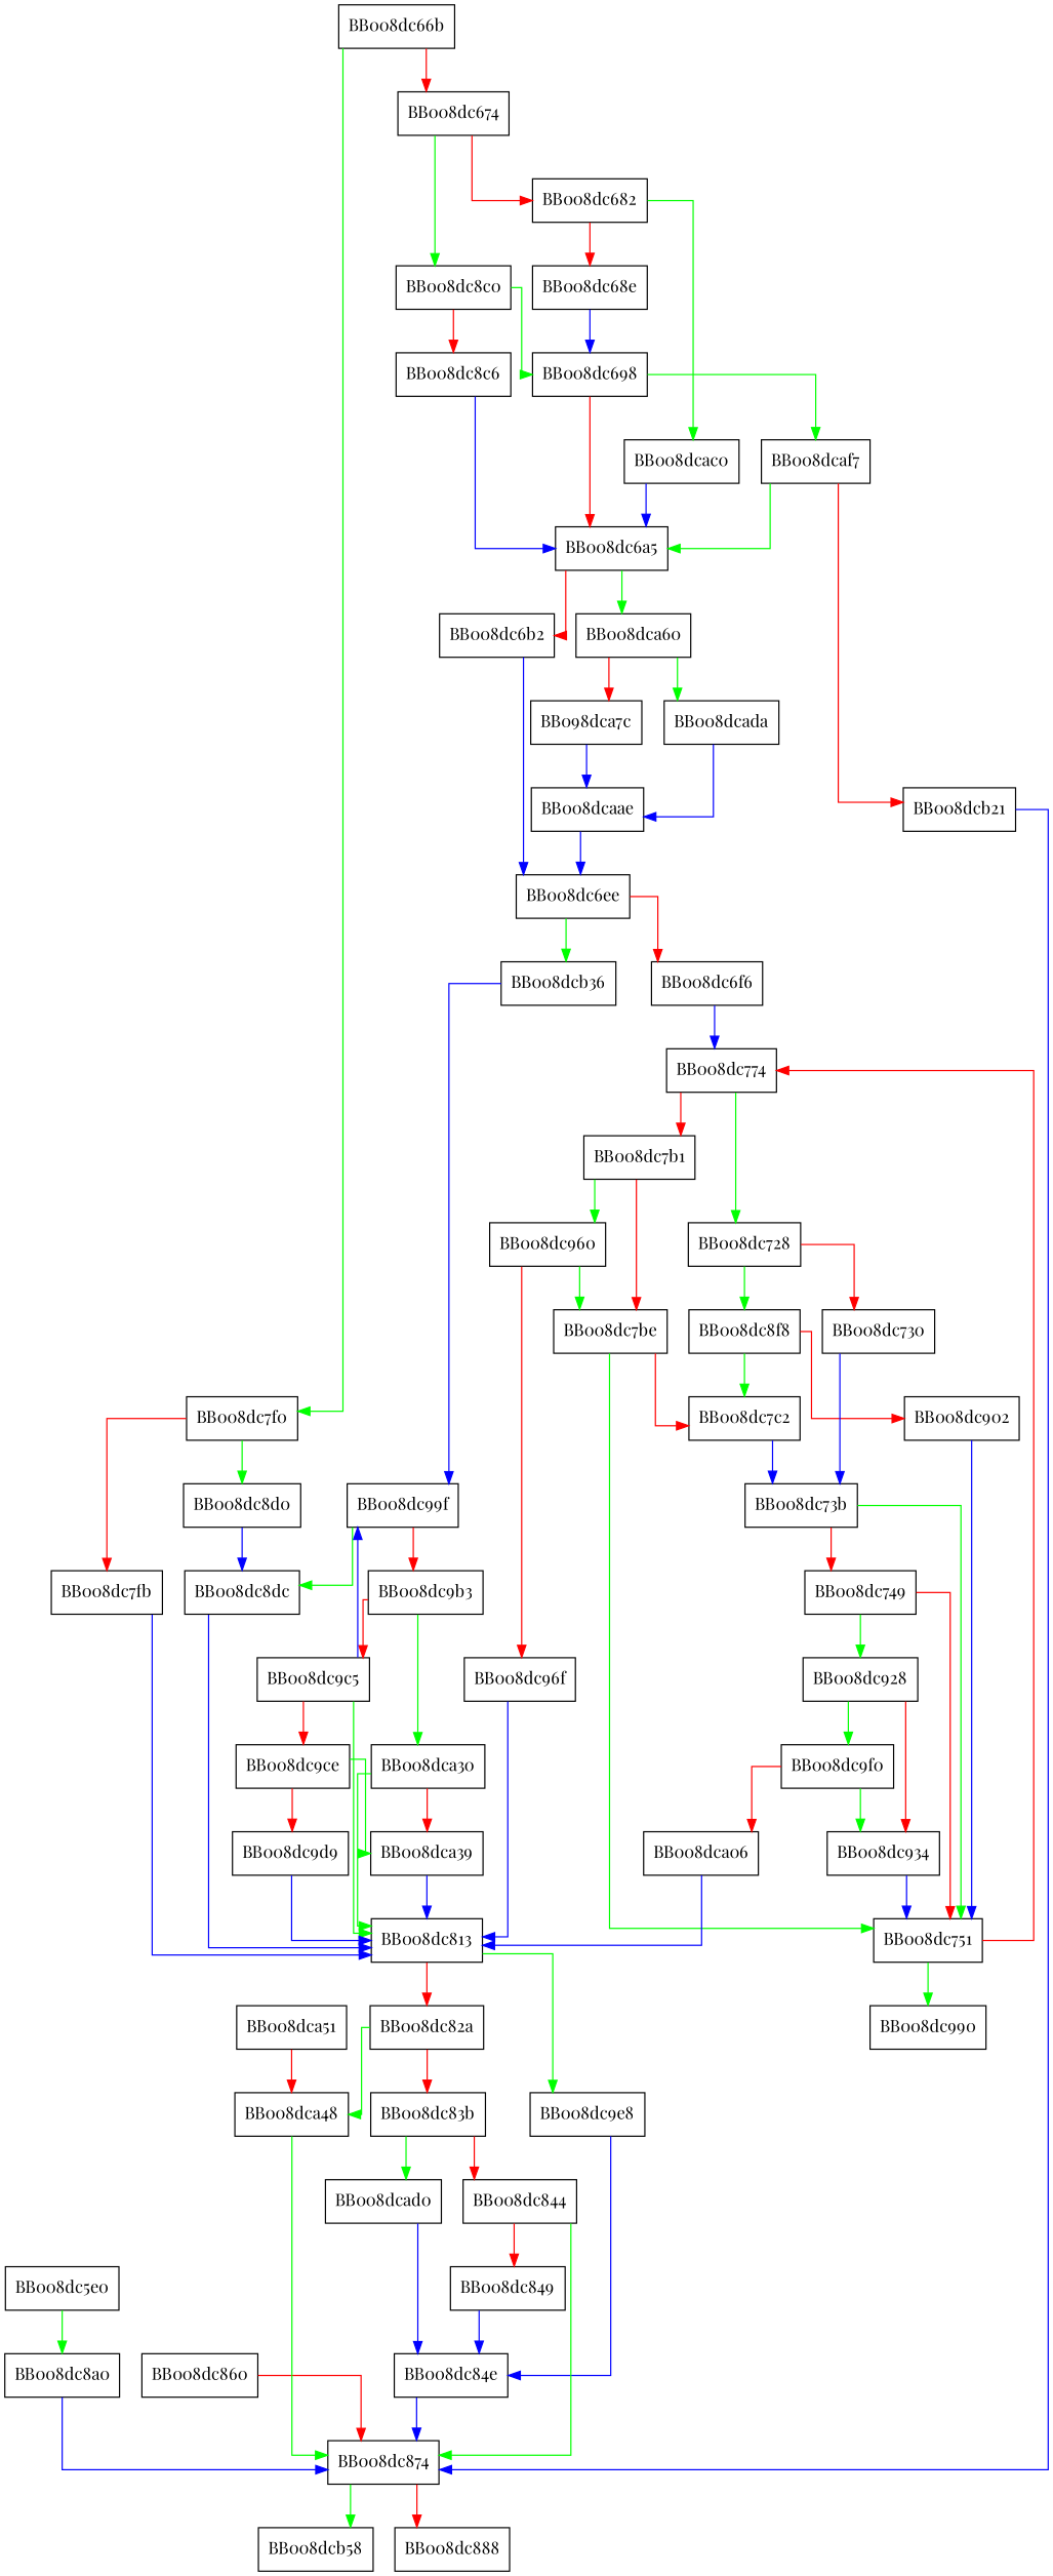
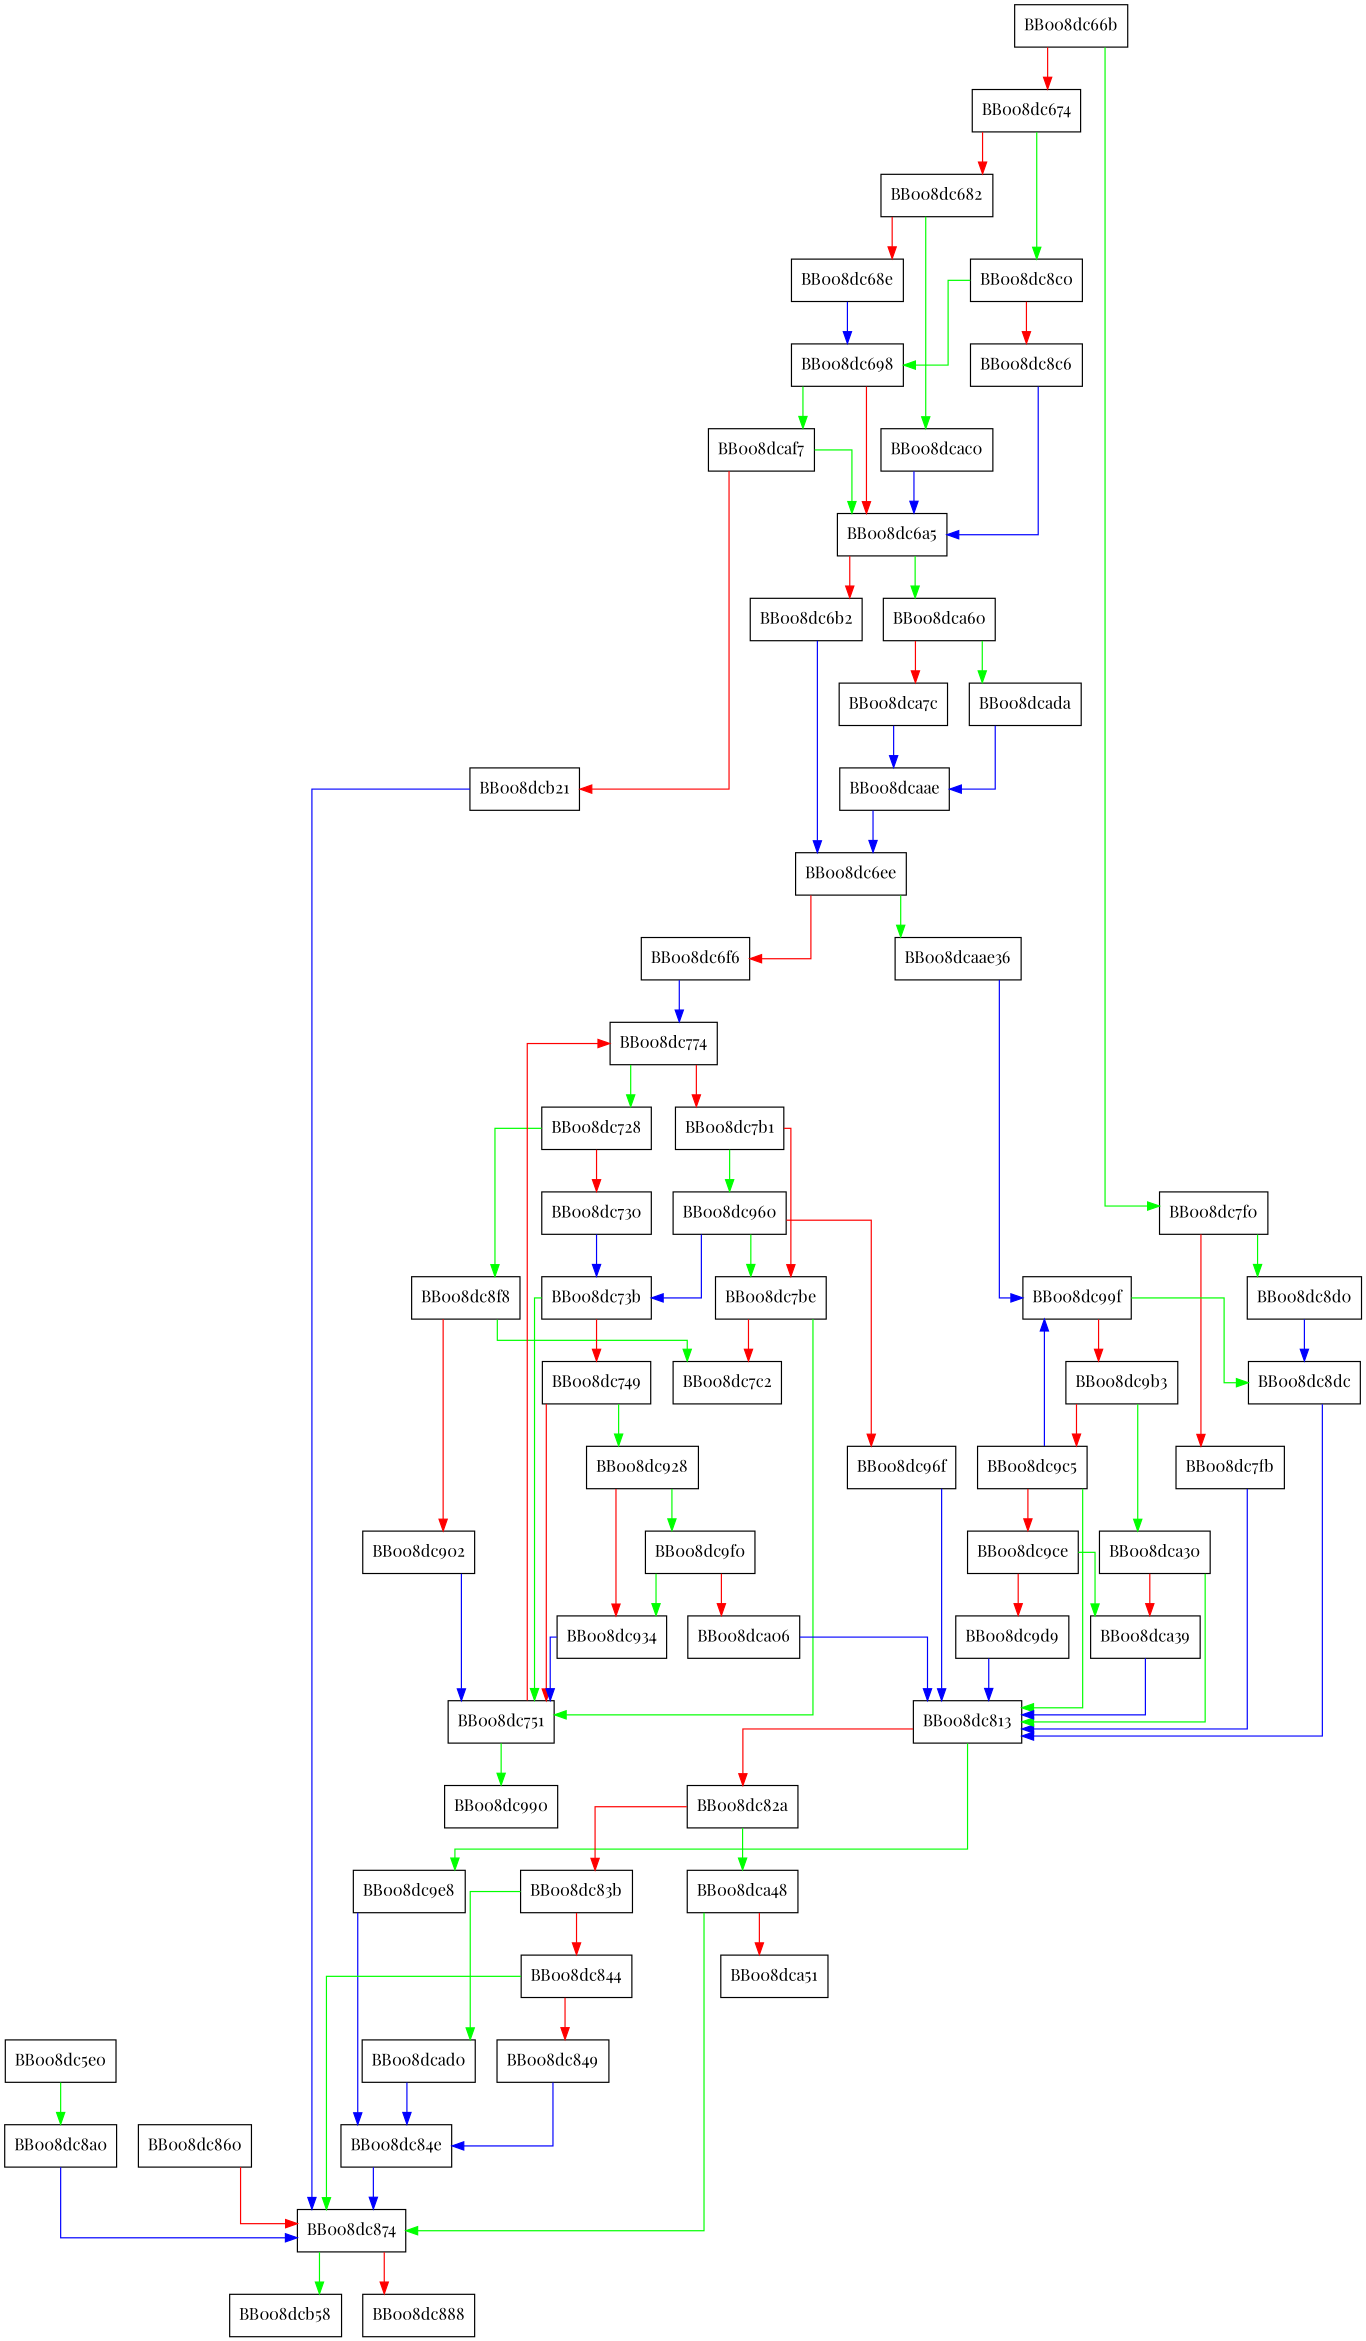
  digraph {
    fontname="Playfair Display"
    splines=ortho
    node [fontname="Playfair Display" shape=box]
    edge [color=green fontname="Playfair Display"]
    BB008dc5e0
    BB008dc8a0
    BB008dc874
    BB008dcb58
    BB008dc888
    BB008dc860
    BB008dc66b
    BB008dc7f0
    BB008dc674
    BB008dc8d0
    BB008dc7fb
    BB008dc8c0
    BB008dc682
    BB008dc8dc
    BB008dc813
    BB008dc698
    BB008dc8c6
    BB008dcac0
    BB008dc68e
    BB008dc6a5
    BB008dcaf7
    BB008dca60
    BB008dc6b2
    BB008dcb21
    BB008dcada
-   BB008dca7c [label=BB098dca7c]
+   BB008dca7c
    BB008dc6ee
    BB008dcaae
-   BB008dcb36
+   BB008dcb36 [label=BB008dcaae36]
    BB008dc6f6
    BB008dc99f
    BB008dc774
    BB008dc9b3
    BB008dc728
    BB008dc7b1
    BB008dc8f8
    BB008dc730
    BB008dc960
    BB008dc7be
    BB008dc7c2
    BB008dc902
    BB008dc73b
    BB008dc751
    BB008dc749
    BB008dc990
    BB008dc928
    BB008dc9f0
    BB008dc934
    BB008dca06
    BB008dc96f
    BB008dc9e8
    BB008dc82a
    BB008dc84e
    BB008dca48
    BB008dc83b
    BB008dca51
    BB008dcad0
    BB008dc844
    BB008dc849
    BB008dca30
    BB008dc9c5
    BB008dca39
    BB008dc9ce
    BB008dc9d9
    BB008dc5e0 -> BB008dc8a0
    BB008dc8a0 -> BB008dc874 [color=blue]
    BB008dc874 -> BB008dcb58
    BB008dc874 -> BB008dc888 [color=red]
    BB008dc860 -> BB008dc874 [color=red]
    BB008dc66b -> BB008dc7f0
    BB008dc66b -> BB008dc674 [color=red]
    BB008dc7f0 -> BB008dc8d0
    BB008dc7f0 -> BB008dc7fb [color=red]
    BB008dc674 -> BB008dc8c0
    BB008dc674 -> BB008dc682 [color=red]
    BB008dc8d0 -> BB008dc8dc [color=blue]
    BB008dc7fb -> BB008dc813 [color=blue]
    BB008dc8c0 -> BB008dc698
    BB008dc8c0 -> BB008dc8c6 [color=red]
    BB008dc682 -> BB008dcac0
    BB008dc682 -> BB008dc68e [color=red]
    BB008dc8dc -> BB008dc813 [color=blue]
    BB008dc813 -> BB008dc9e8
    BB008dc813 -> BB008dc82a [color=red]
    BB008dc698 -> BB008dc6a5 [color=red]
    BB008dc698 -> BB008dcaf7
    BB008dc8c6 -> BB008dc6a5 [color=blue]
    BB008dcac0 -> BB008dc6a5 [color=blue]
    BB008dc68e -> BB008dc698 [color=blue]
    BB008dc6a5 -> BB008dca60
    BB008dc6a5 -> BB008dc6b2 [color=red]
    BB008dcaf7 -> BB008dc6a5
    BB008dcaf7 -> BB008dcb21 [color=red]
    BB008dca60 -> BB008dcada
    BB008dca60 -> BB008dca7c [color=red]
    BB008dc6b2 -> BB008dc6ee [color=blue]
    BB008dcb21 -> BB008dc874 [color=blue]
    BB008dcada -> BB008dcaae [color=blue]
    BB008dca7c -> BB008dcaae [color=blue]
    BB008dc6ee -> BB008dcb36
    BB008dc6ee -> BB008dc6f6 [color=red]
    BB008dcaae -> BB008dc6ee [color=blue]
    BB008dcb36 -> BB008dc99f [color=blue]
    BB008dc6f6 -> BB008dc774 [color=blue]
    BB008dc99f -> BB008dc8dc
    BB008dc99f -> BB008dc9b3 [color=red]
    BB008dc774 -> BB008dc728
    BB008dc774 -> BB008dc7b1 [color=red]
    BB008dc9b3 -> BB008dca30
    BB008dc9b3 -> BB008dc9c5 [color=red]
    BB008dc728 -> BB008dc8f8
    BB008dc728 -> BB008dc730 [color=red]
    BB008dc7b1 -> BB008dc960
    BB008dc7b1 -> BB008dc7be [color=red]
    BB008dc8f8 -> BB008dc7c2
    BB008dc8f8 -> BB008dc902 [color=red]
    BB008dc730 -> BB008dc73b [color=blue]
    BB008dc960 -> BB008dc7be
    BB008dc960 -> BB008dc96f [color=red]
    BB008dc7be -> BB008dc7c2 [color=red]
    BB008dc7be -> BB008dc751
-   BB008dc7c2 -> BB008dc73b [color=blue]
+   BB008dc960 -> BB008dc73b [color=blue]
    BB008dc902 -> BB008dc751 [color=blue]
    BB008dc73b -> BB008dc751
    BB008dc73b -> BB008dc749 [color=red]
    BB008dc751 -> BB008dc774 [color=red]
    BB008dc751 -> BB008dc990
    BB008dc749 -> BB008dc751 [color=red]
    BB008dc749 -> BB008dc928
    BB008dc928 -> BB008dc9f0
    BB008dc928 -> BB008dc934 [color=red]
    BB008dc9f0 -> BB008dc934
    BB008dc9f0 -> BB008dca06 [color=red]
    BB008dc934 -> BB008dc751 [color=blue]
    BB008dca06 -> BB008dc813 [color=blue]
    BB008dc96f -> BB008dc813 [color=blue]
    BB008dc9e8 -> BB008dc84e [color=blue]
    BB008dc82a -> BB008dca48
    BB008dc82a -> BB008dc83b [color=red]
    BB008dc84e -> BB008dc874 [color=blue]
    BB008dca48 -> BB008dc874
-   BB008dca51 -> BB008dca48 [color=red]
+   BB008dca48 -> BB008dca51 [color=red]
    BB008dc83b -> BB008dcad0
    BB008dc83b -> BB008dc844 [color=red]
    BB008dcad0 -> BB008dc84e [color=blue]
    BB008dc844 -> BB008dc874
    BB008dc844 -> BB008dc849 [color=red]
    BB008dc849 -> BB008dc84e [color=blue]
    BB008dca30 -> BB008dc813
    BB008dca30 -> BB008dca39 [color=red]
    BB008dc9c5 -> BB008dc813
    BB008dc9c5 -> BB008dc99f [color=blue]
    BB008dc9c5 -> BB008dc9ce [color=red]
    BB008dca39 -> BB008dc813 [color=blue]
    BB008dc9ce -> BB008dca39
    BB008dc9ce -> BB008dc9d9 [color=red]
    BB008dc9d9 -> BB008dc813 [color=blue]
  }
